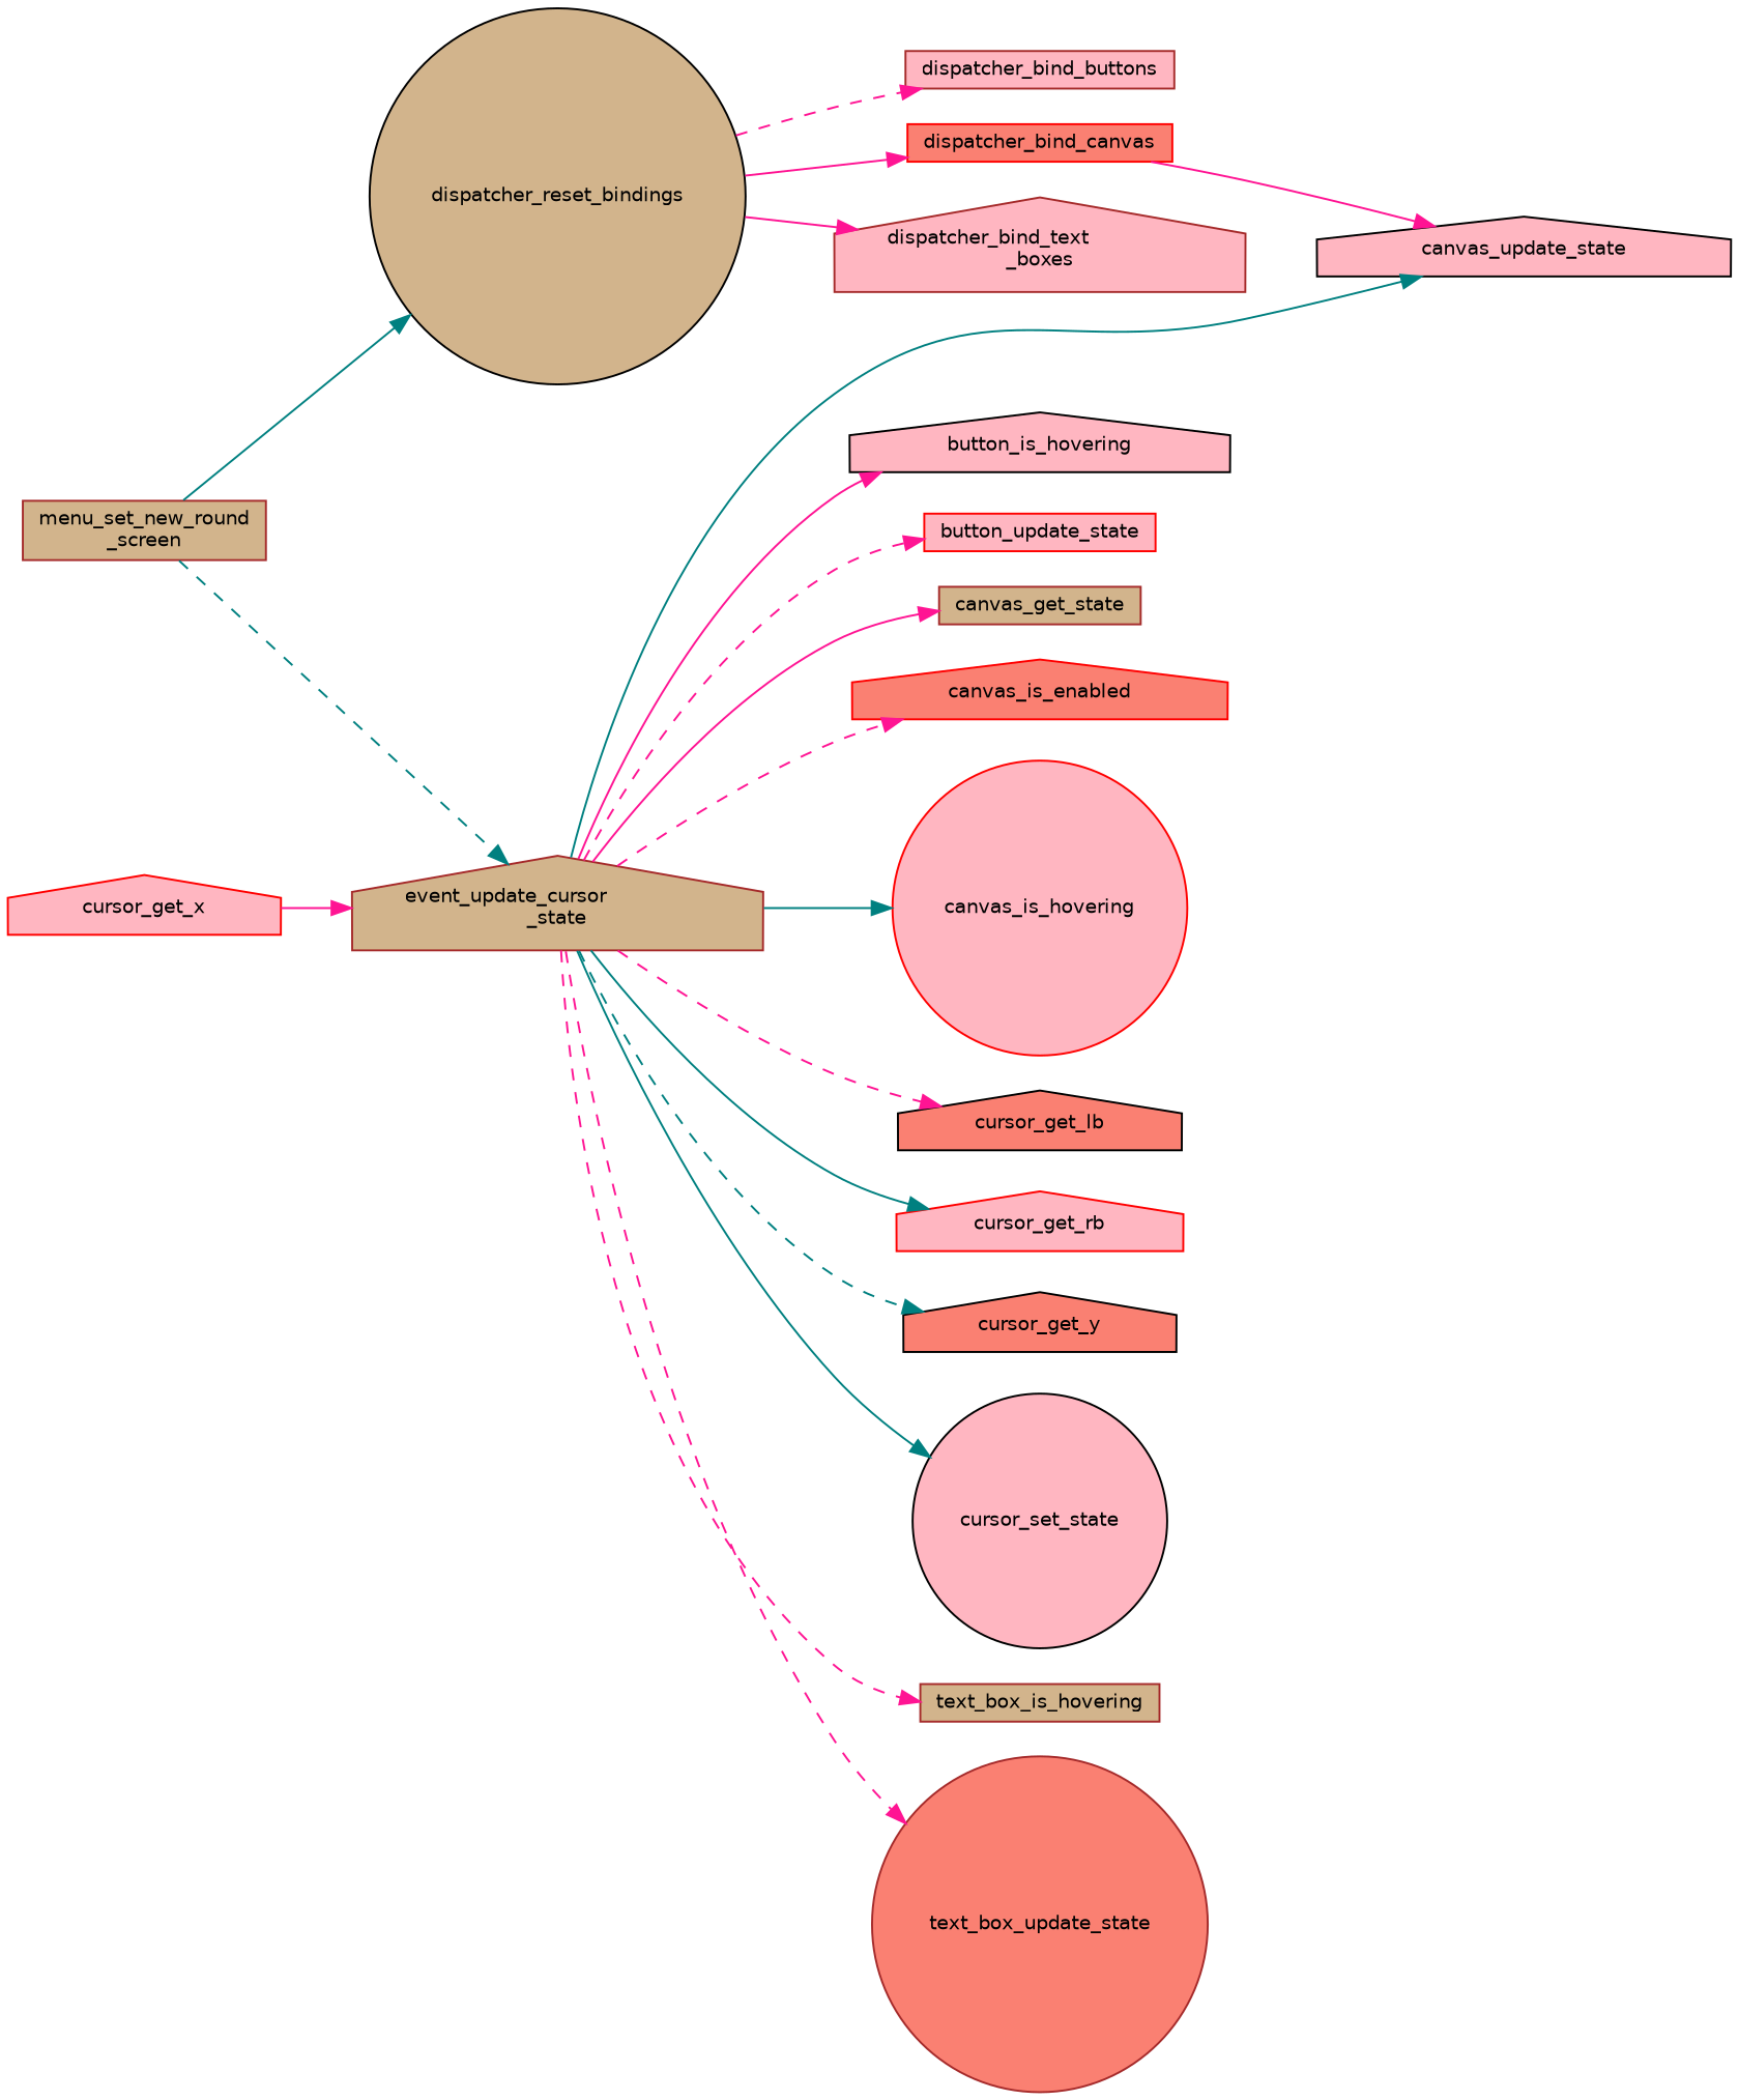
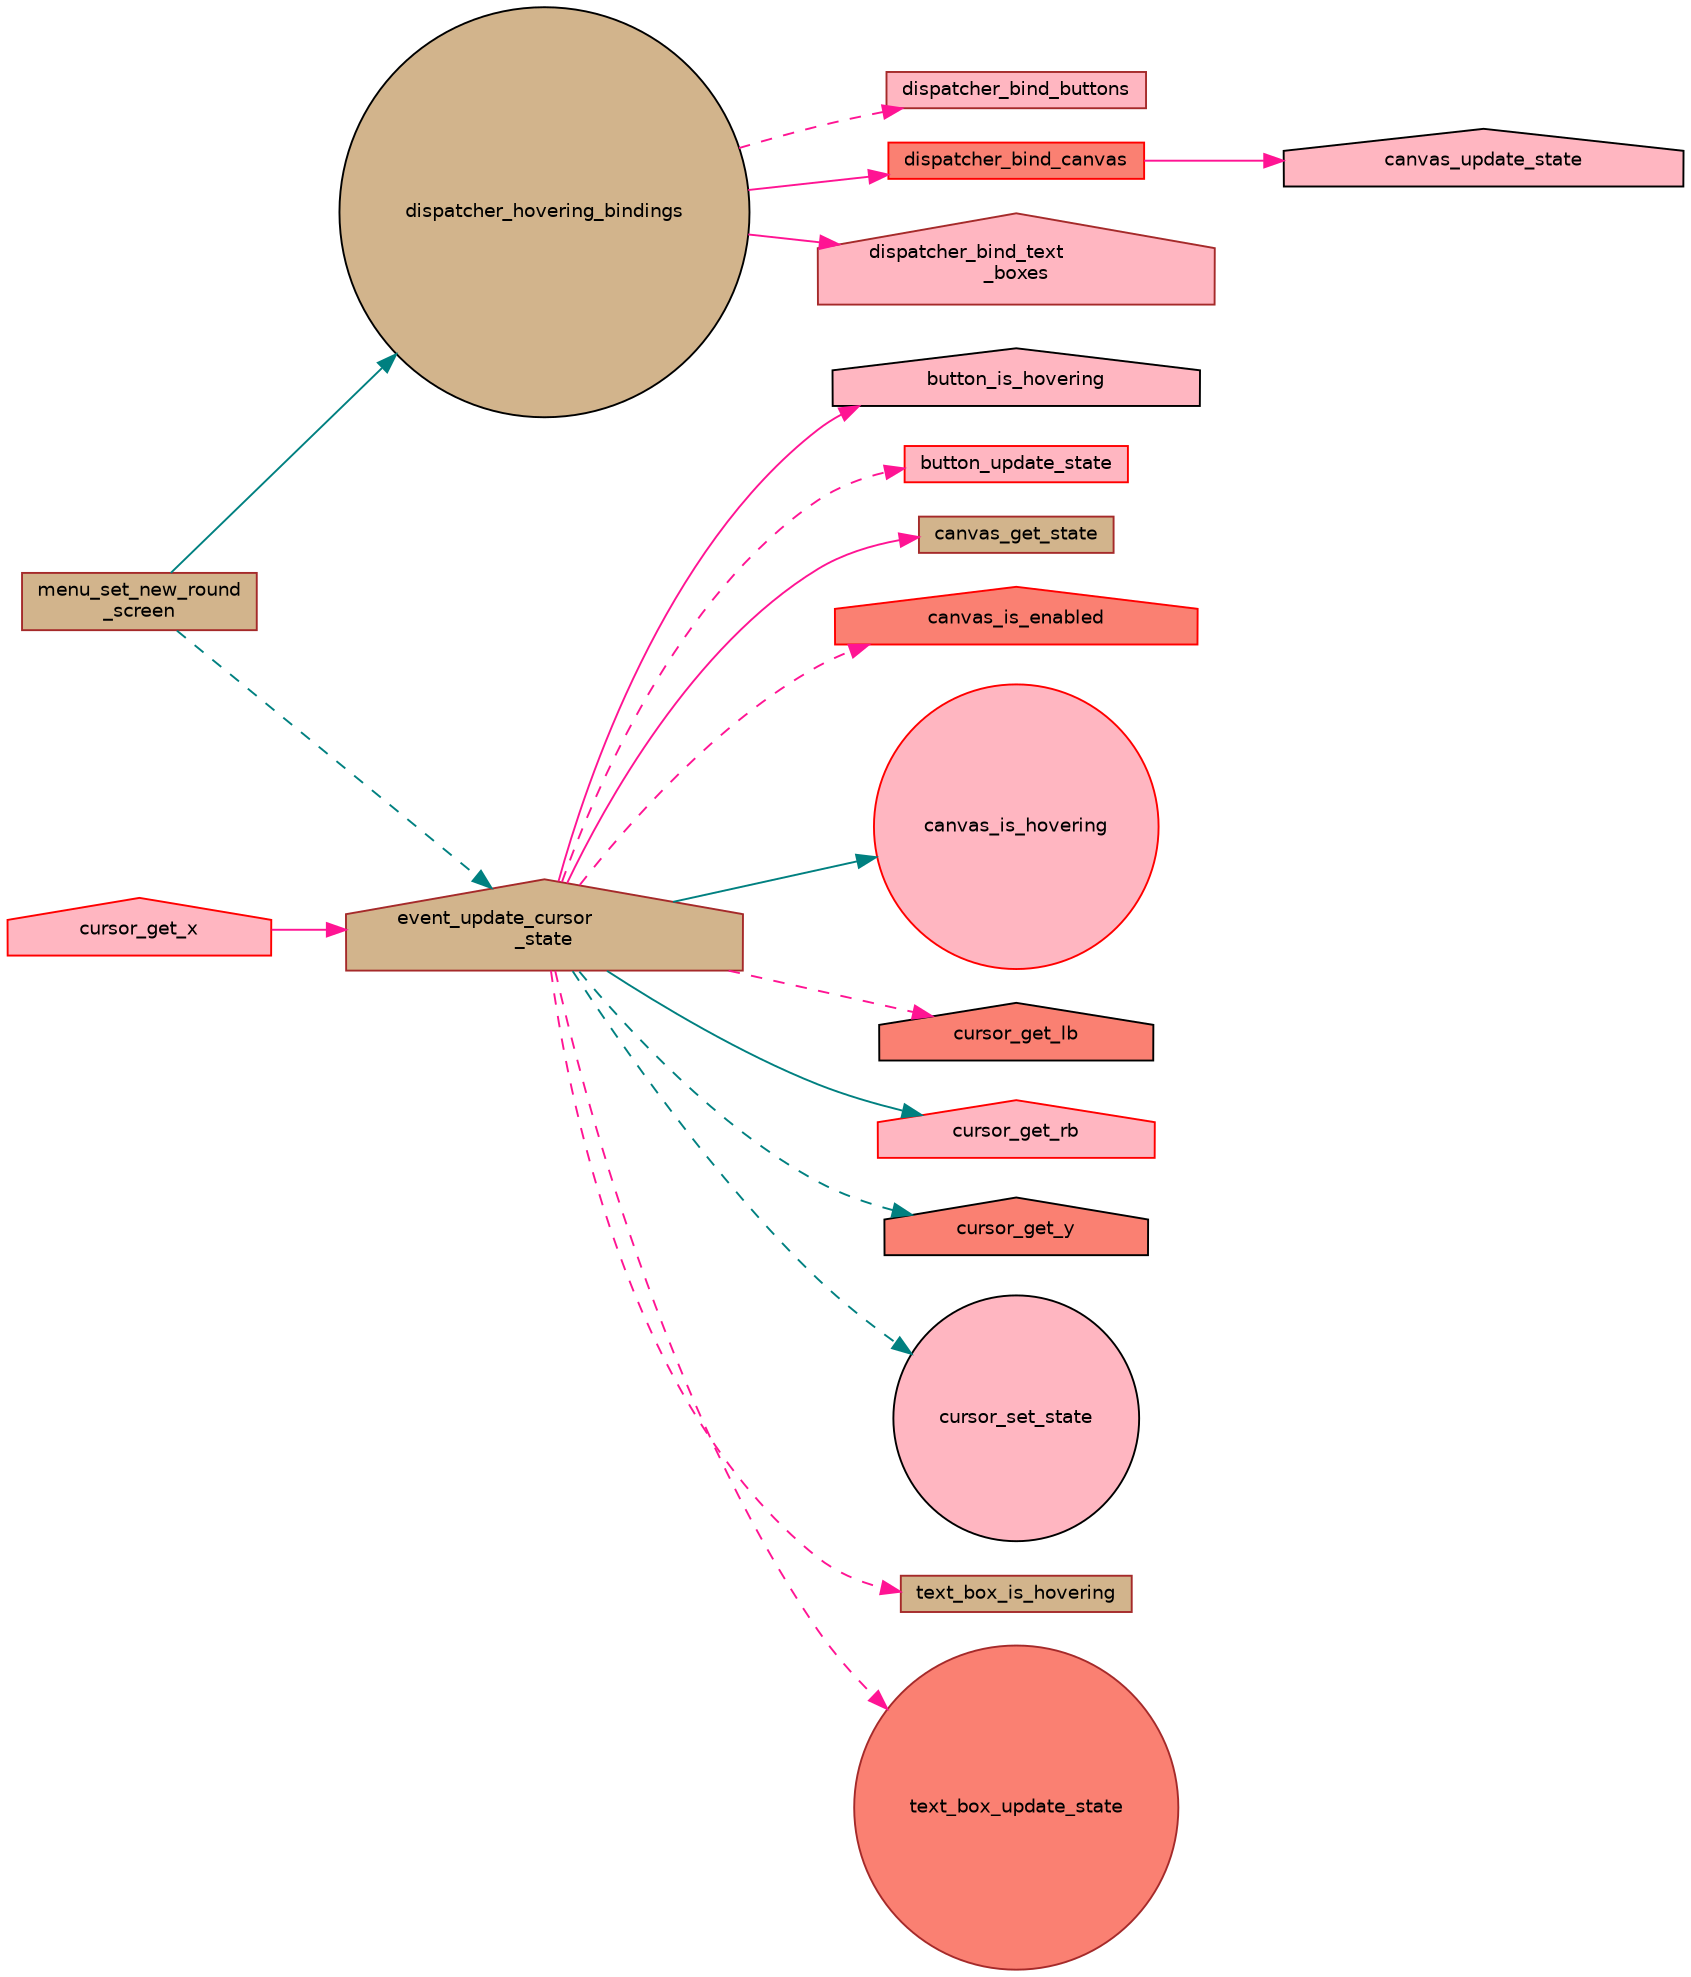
  digraph {
    rankdir=LR
    node [color=brown fillcolor=lightpink fontname=Helvetica fontsize=10 shape=house style=filled]
    edge [color=deeppink fontname=Helvetica fontsize=10 labelfontname=Helvetica labelfontsize=10 style=solid]
    n1 [fillcolor=tan fontcolor=black height=0.2 label="menu_set_new_round\l_screen" shape=box width=0.4]
-   n2 [color=black fillcolor=tan height=0.2 label=dispatcher_reset_bindings shape=circle width=0.4]
+   n2 [color=black fillcolor=tan height=0.2 label=dispatcher_hovering_bindings shape=circle width=0.4]
    n3 [fillcolor=tan height=0.2 label="event_update_cursor\l_state" width=0.4]
    n4 [height=0.2 label=dispatcher_bind_buttons shape=box width=0.4]
    n5 [color=red fillcolor=salmon height=0.2 label=dispatcher_bind_canvas shape=box width=0.4]
    n6 [height=0.2 label="dispatcher_bind_text\l_boxes" width=0.4]
    n7 [color=black height=0.2 label=canvas_update_state width=0.4]
    n8 [color=black height=0.2 label=button_is_hovering width=0.4]
    n9 [color=red height=0.2 label=button_update_state shape=box width=0.4]
    n10 [fillcolor=tan height=0.2 label=canvas_get_state shape=box width=0.4]
    n11 [color=red fillcolor=salmon height=0.2 label=canvas_is_enabled width=0.4]
    n12 [color=red height=0.2 label=canvas_is_hovering shape=circle width=0.4]
    n13 [color=black fillcolor=salmon height=0.2 label=cursor_get_lb width=0.4]
    n14 [color=red height=0.2 label=cursor_get_rb width=0.4]
    n15 [color=black fillcolor=salmon height=0.2 label=cursor_get_y width=0.4]
    n16 [color=black height=0.2 label=cursor_set_state shape=circle width=0.4]
    n17 [fillcolor=tan height=0.2 label=text_box_is_hovering shape=box width=0.4]
    n18 [fillcolor=salmon height=0.2 label=text_box_update_state shape=circle width=0.4]
    n19 [color=red height=0.2 label=cursor_get_x width=0.4]
    n1 -> n2 [color=teal]
    n1 -> n3 [color=teal style=dashed]
    n2 -> n4 [style=dashed]
    n2 -> n5
    n2 -> n6
-   n3 -> n7 [color=teal]
    n3 -> n8
    n3 -> n9 [style=dashed]
    n3 -> n10
    n3 -> n11 [style=dashed]
    n3 -> n12 [color=teal]
    n3 -> n13 [style=dashed]
    n3 -> n14 [color=teal]
    n3 -> n15 [color=teal style=dashed]
-   n3 -> n16 [color=teal]
+   n3 -> n16 [color=teal style=dashed]
    n3 -> n17 [style=dashed]
    n3 -> n18 [style=dashed]
    n5 -> n7
    n19 -> n3
  }
